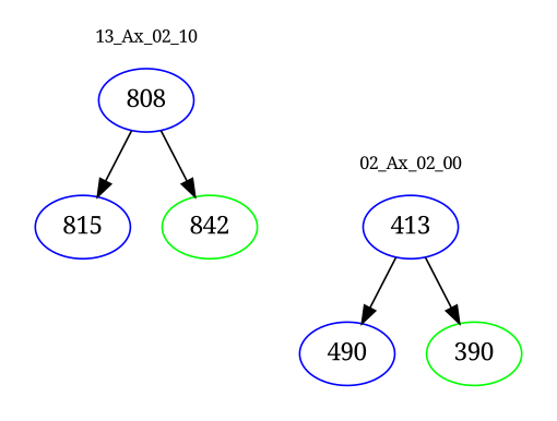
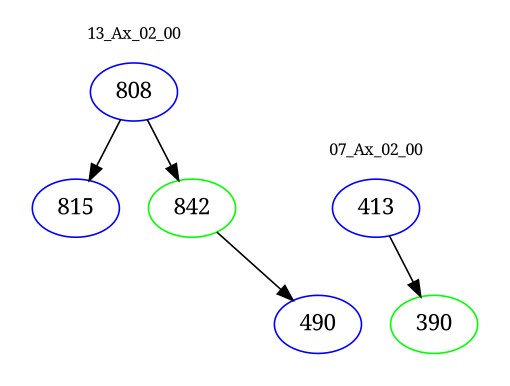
  digraph {
    fontname="Noto Serif"
    node [color=blue fontname="Noto Serif"]
    edge [color=black fontname="Noto Serif"]
    n1 [label=808]
    n2 [label=815]
    n3 [color=green label=842]
    n4 [label=413]
    n5 [color=green label=390]
    n6 [label=490]
    subgraph cluster_1 {
      color=white
      fontsize=10
-     label="13_Ax_02_10"
+     label="13_Ax_02_00"
      n1
      n2
      n3
    }
    subgraph cluster_2 {
      color=white
      fontsize=10
-     label="02_Ax_02_00"
+     label="07_Ax_02_00"
      n4
      n5
      n6
    }
    n1 -> n2
    n1 -> n3
    n4 -> n5
-   n4 -> n6
+   n3 -> n6
  }
